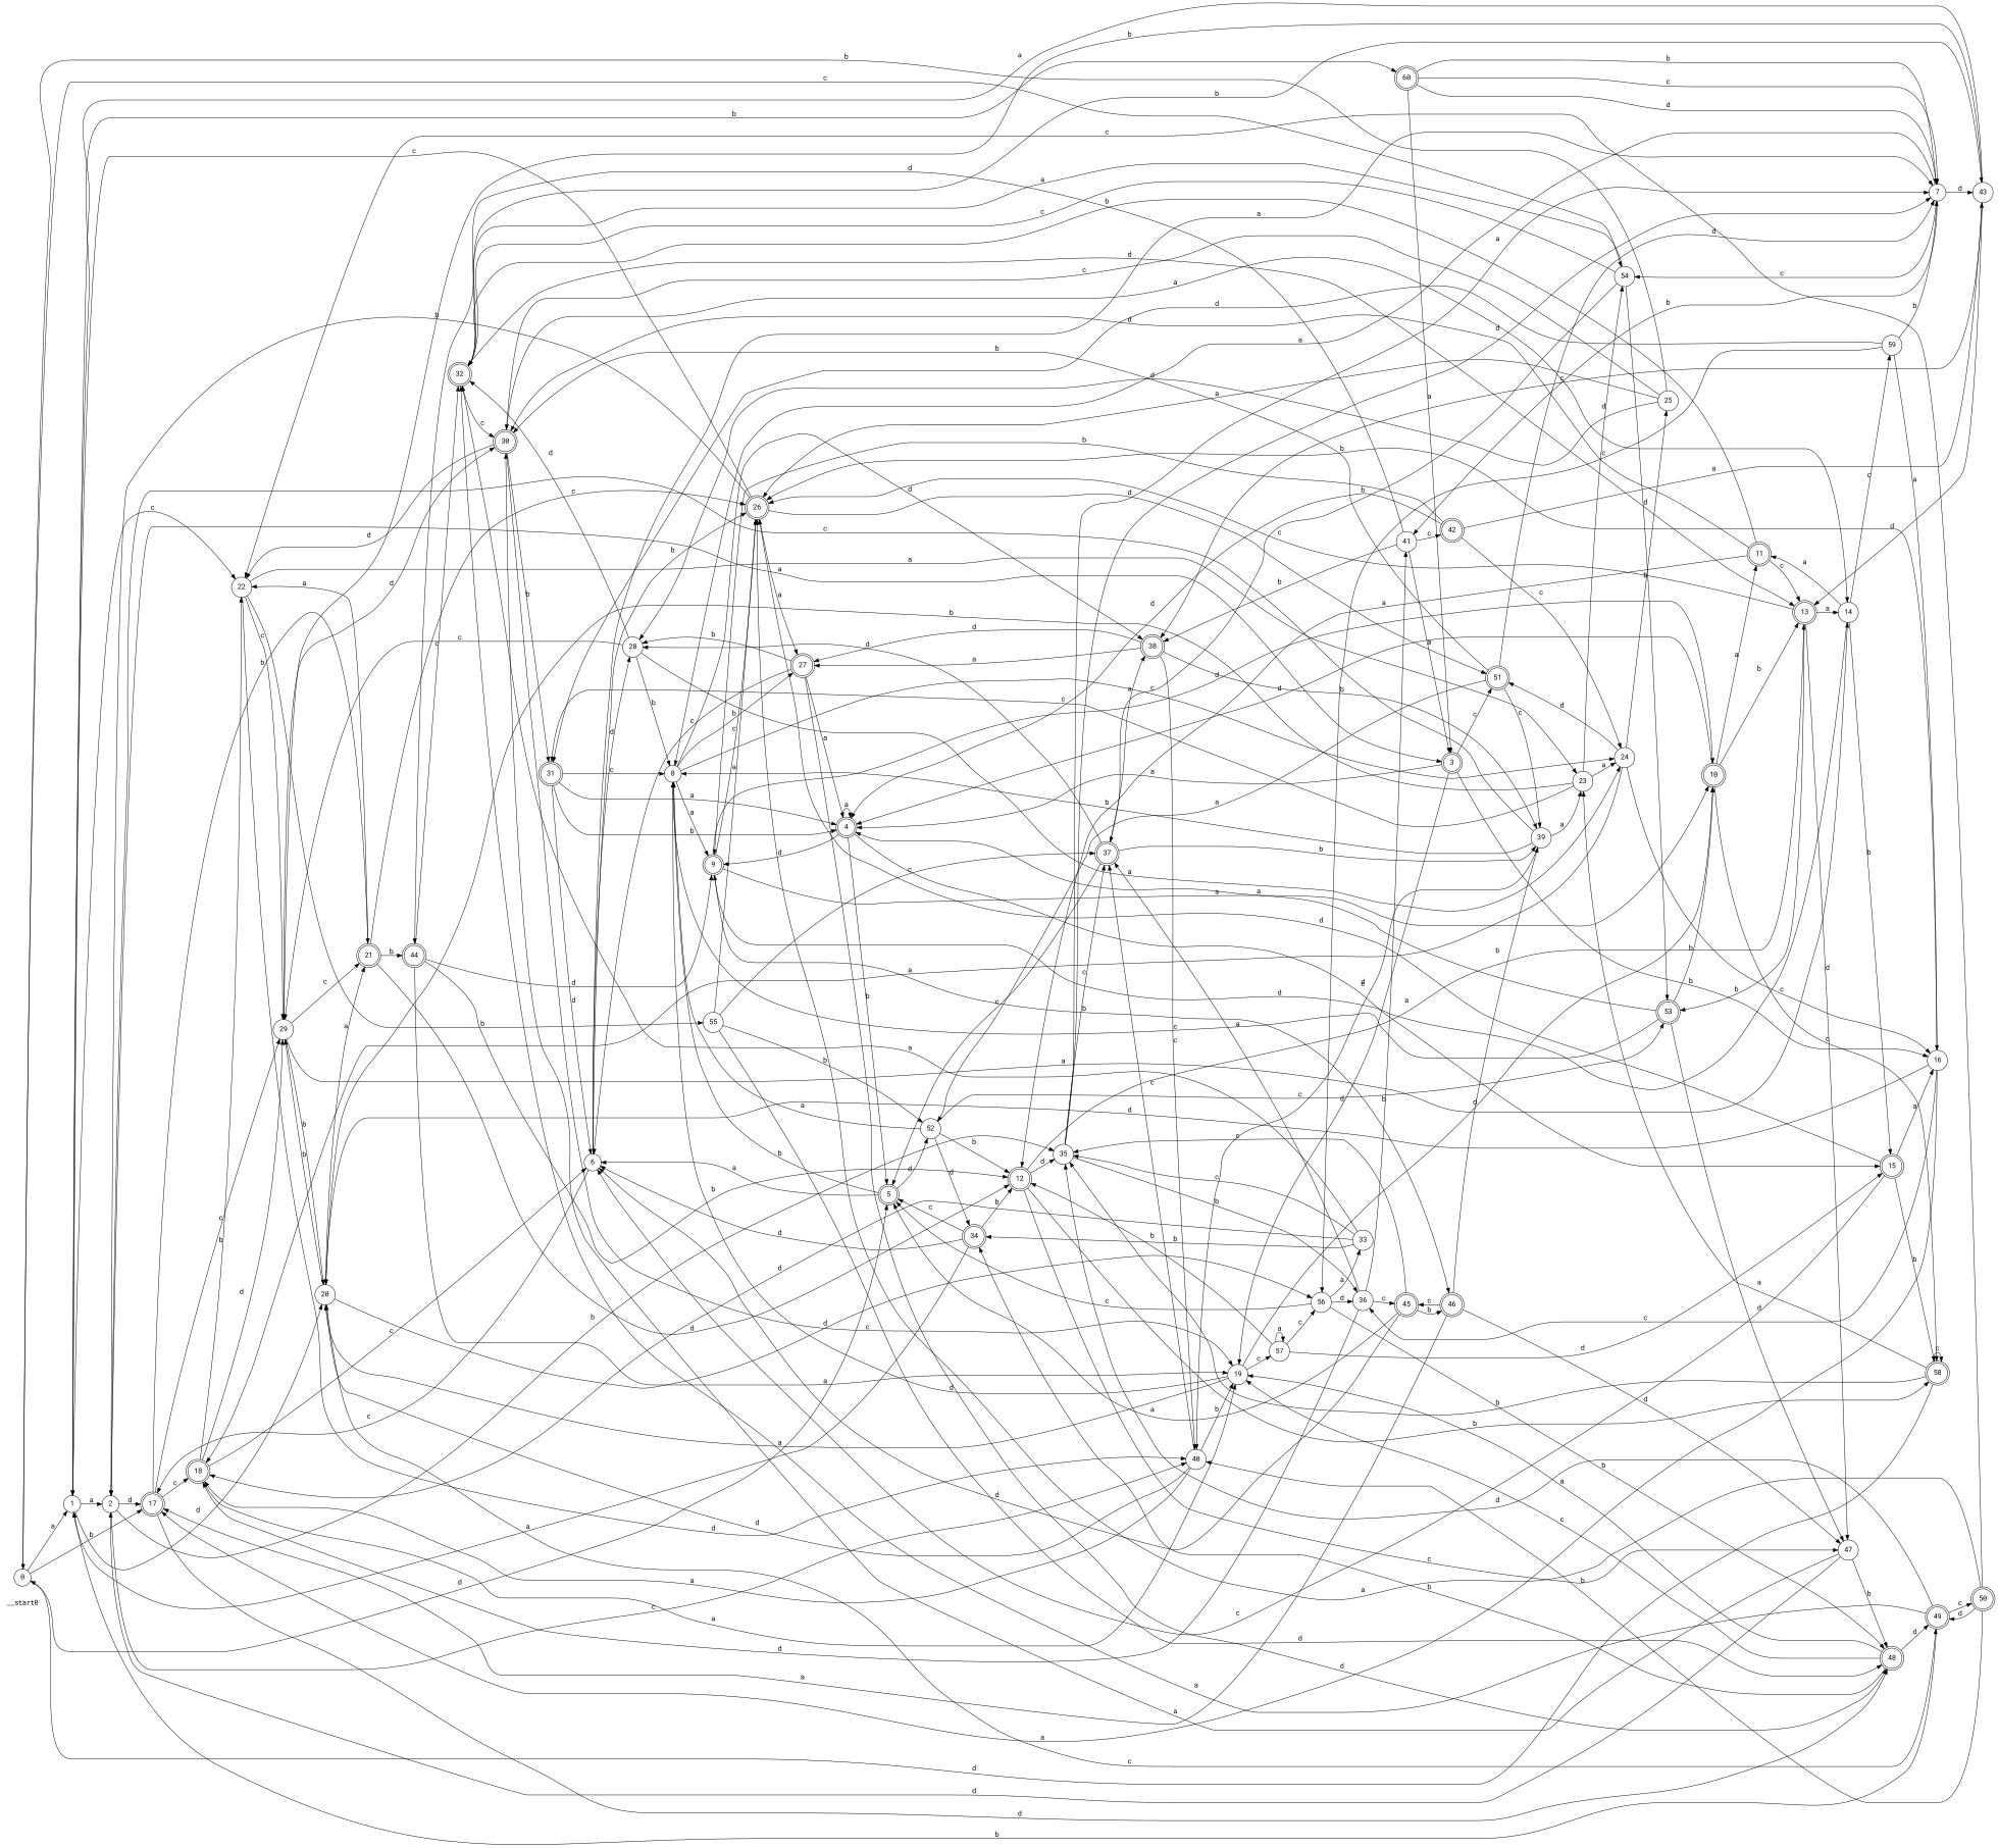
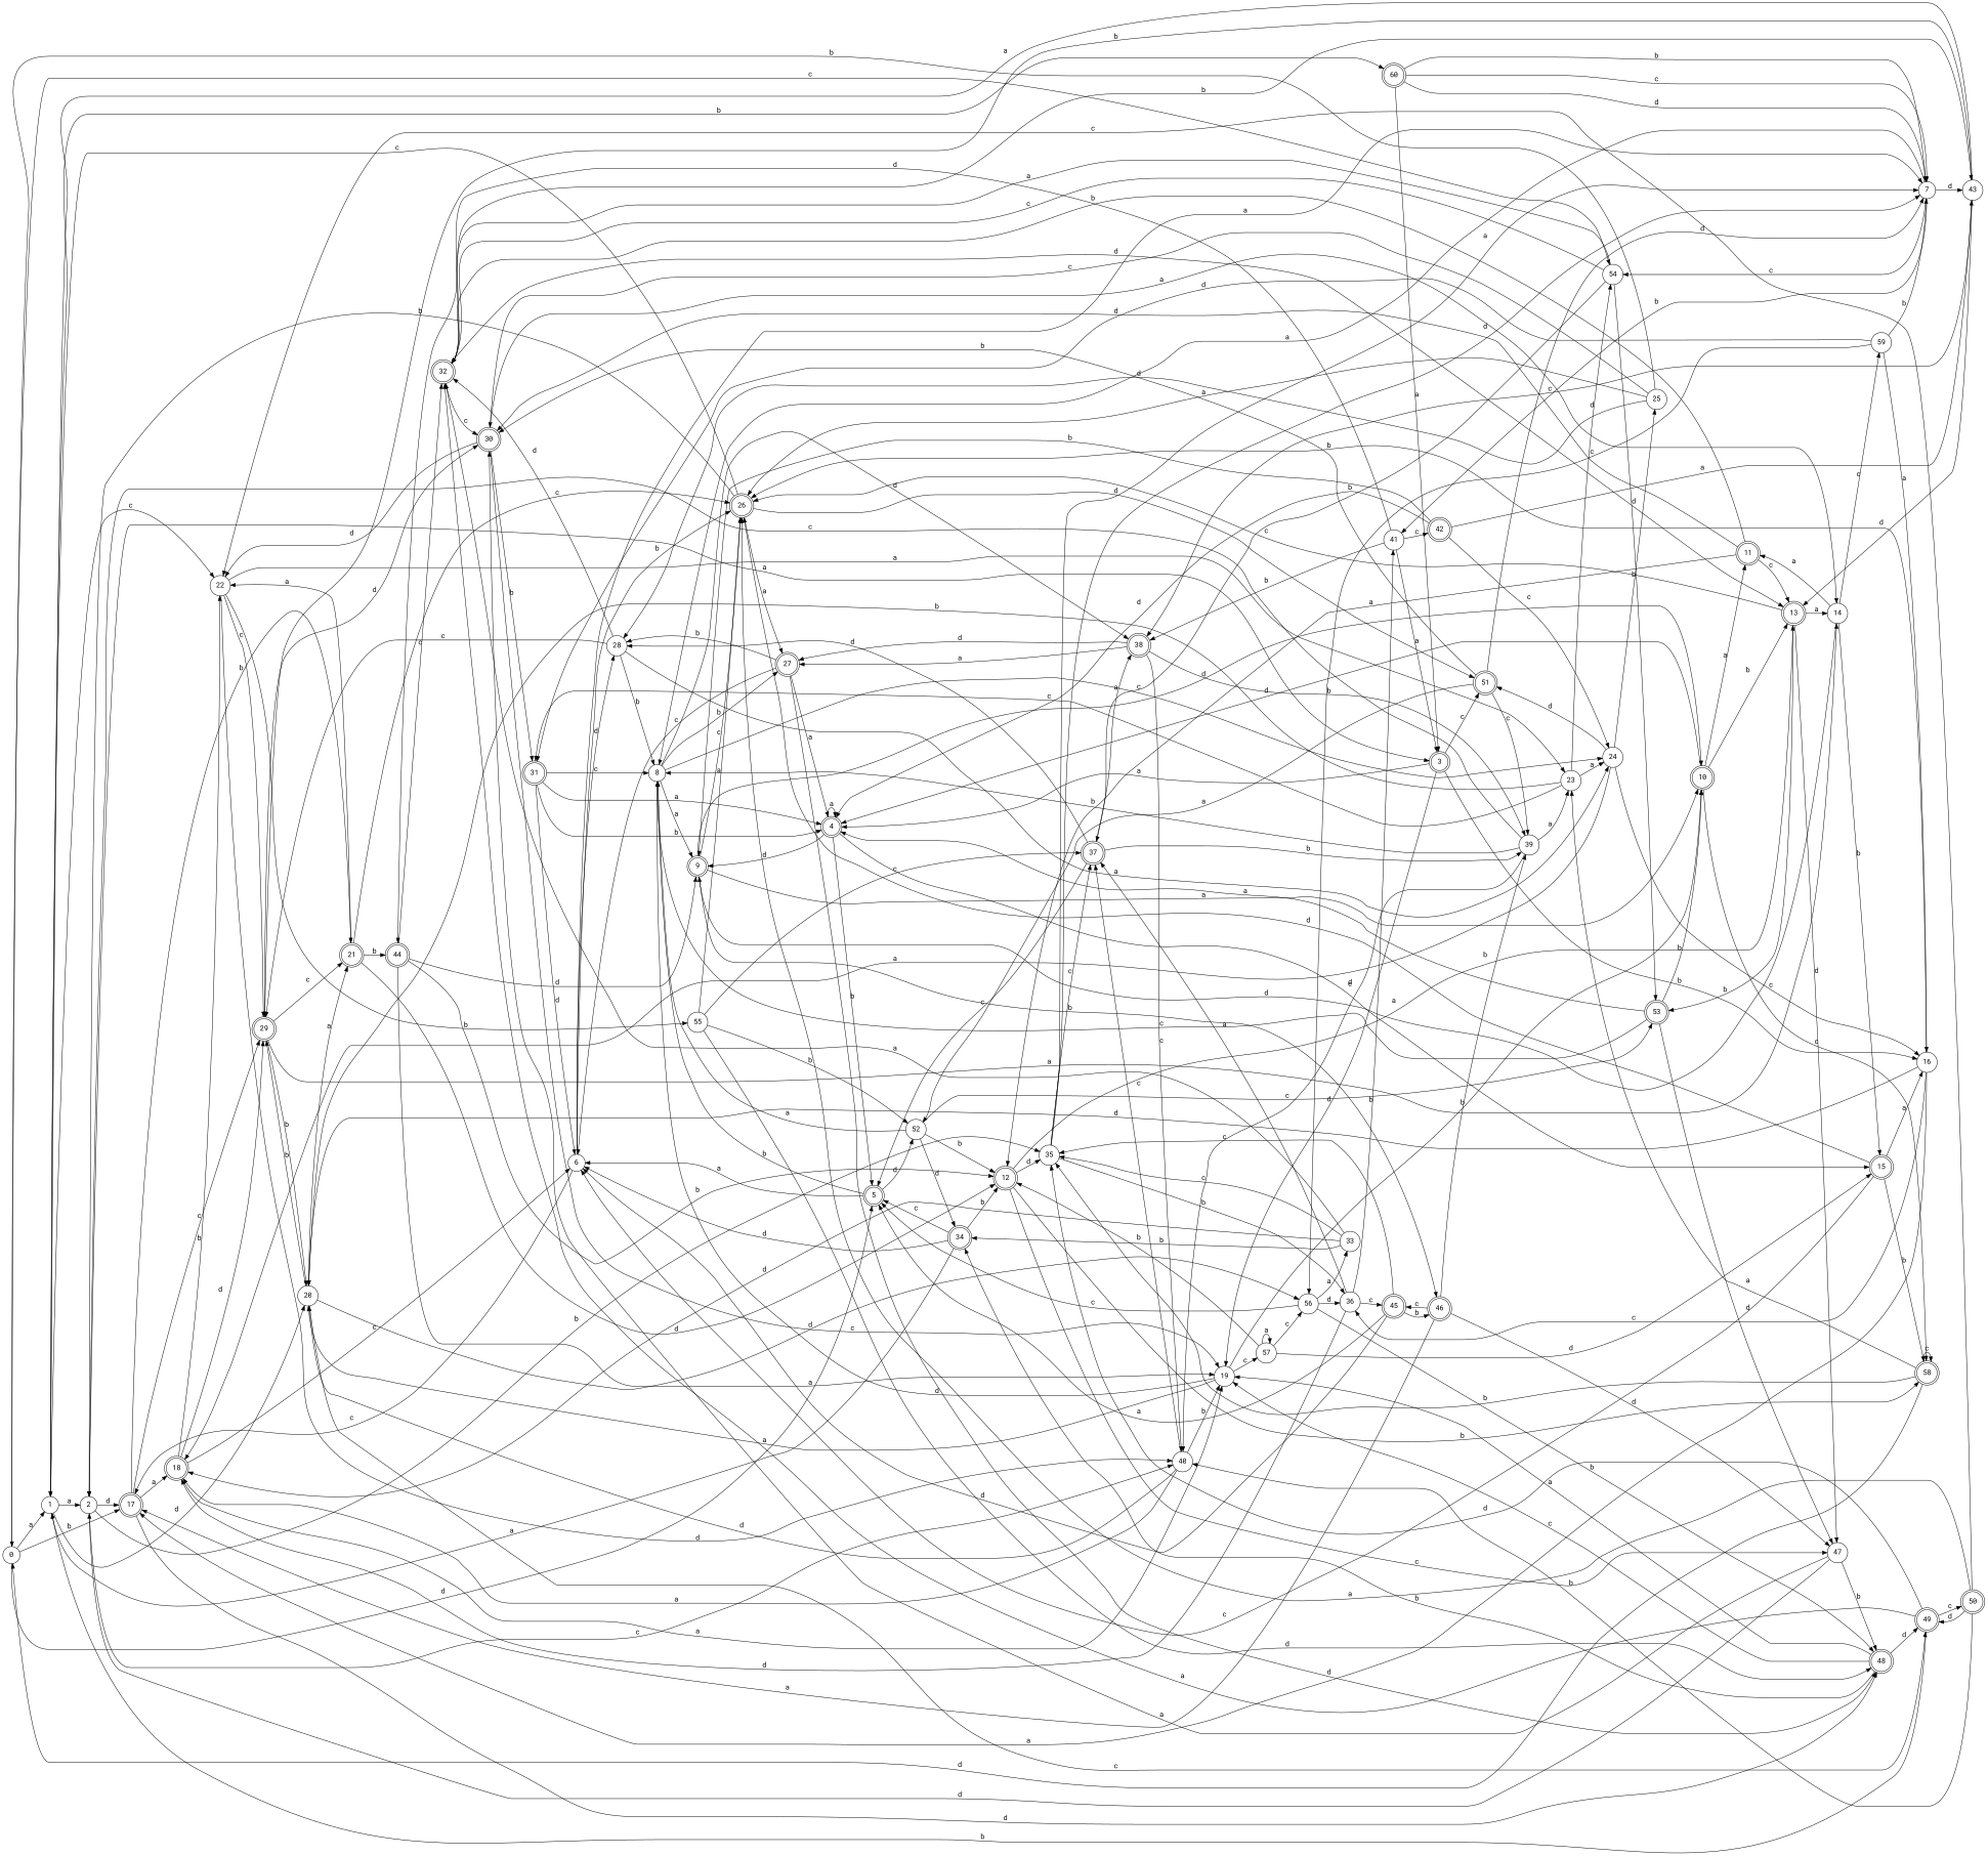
  digraph {
    fontname="Roboto Mono"
    rankdir=LR
    node [fontname="Roboto Mono" shape=doublecircle color=black fillcolor=white style="rounded,filled"]
    edge [fontname="Roboto Mono"]
-   __start0 [shape=none color="" fillcolor="" style=""]
    n2 [label=0 shape=circle style=filled]
    n3 [label=1 shape=circle style=filled]
    n4 [label=5]
    n5 [label=17]
    n6 [label=54 shape=circle style=filled]
    n7 [label=2 shape=circle style=filled]
    n8 [label=20 shape=circle style=filled]
    n9 [label=22 shape=circle style=filled]
    n10 [label=60]
    n11 [label=6 shape=circle style=filled]
    n12 [label=8 shape=circle style=filled]
    n13 [label=52 shape=circle style=filled]
    n14 [label=18]
    n15 [label=21]
-   n16 [label=29 shape=circle]
+   n16 [label=29]
    n17 [label=48]
    n18 [label=32]
    n19 [label=53]
    n20 [label=37]
    n21 [label=3]
    n22 [label=35 shape=circle style=filled]
    n23 [label=40 shape=circle style=filled]
    n24 [label=49]
    n25 [label=56 shape=circle style=filled]
    n26 [label=23 shape=circle style=filled]
    n27 [label=55 shape=circle style=filled]
    n28 [label=7 shape=circle style=filled]
    n29 [label=4]
    n30 [label=16 shape=circle style=filled]
    n31 [label=19 shape=circle style=filled]
    n32 [label=51]
    n33 [label=36 shape=circle style=filled]
    n34 [label=9]
    n35 [label=15]
    n36 [label=26]
    n37 [label=10]
    n38 [label=57 shape=circle style=filled]
    n39 [label=30]
    n40 [label=39 shape=circle style=filled]
    n41 [label=46]
    n42 [label=58]
    n43 [label=28 shape=circle style=filled]
    n44 [label=24 shape=circle style=filled]
    n45 [label=27]
    n46 [label=38]
    n47 [label=47 shape=circle style=filled]
    n48 [label=45]
    n49 [label=12]
    n50 [label=34]
    n51 [label=41 shape=circle style=filled]
    n52 [label=43 shape=circle style=filled]
    n53 [label=44]
    n54 [label=42]
    n55 [label=13]
    n56 [label=25 shape=circle style=filled]
    n57 [label=11]
    n58 [label=14 shape=circle style=filled]
    n59 [label=31]
    n60 [label=59 shape=circle style=filled]
    n61 [label=50]
    n62 [label=33 shape=circle style=filled]
    n2 -> n3 [label=a]
    n2 -> n4 [label=d]
    n2 -> n5 [label=b]
    n2 -> n6 [label=c]
    n3 -> n7 [label=a]
    n3 -> n8 [label=d]
    n3 -> n9 [label=c]
    n3 -> n10 [label=b]
    n4 -> n11 [label=a]
    n4 -> n12 [label=b]
    n4 -> n13 [label=d]
-   n5 -> n14 [label=c]
+   n5 -> n14 [label=a]
    n5 -> n15 [label=b]
    n5 -> n16 [label=c]
    n5 -> n17 [label=d]
    n6 -> n18 [label=a]
    n6 -> n18 [label=c]
    n6 -> n19 [label=d]
    n6 -> n20 [label=b]
    n7 -> n5 [label=d]
    n7 -> n21 [label=a]
    n7 -> n22 [label=b]
    n7 -> n23 [label=c]
    n8 -> n15 [label=a]
    n8 -> n16 [label=b]
    n8 -> n24 [label=c]
    n8 -> n25 [label=d]
    n9 -> n16 [label=c]
    n9 -> n23 [label=d]
    n9 -> n26 [label=a]
    n9 -> n27 [label=b]
    n10 -> n21 [label=a]
    n10 -> n28 [label=b]
    n10 -> n28 [label=c]
    n10 -> n28 [label=d]
    n11 -> n5 [label=c]
    n11 -> n28 [label=a]
    n11 -> n36 [label=b]
    n11 -> n43 [label=d]
    n12 -> n34 [label=a]
    n12 -> n44 [label=c]
    n12 -> n45 [label=b]
    n12 -> n46 [label=d]
    n13 -> n12 [label=a]
    n13 -> n19 [label=c]
    n13 -> n49 [label=b]
    n13 -> n50 [label=d]
    n14 -> n9 [label=b]
    n14 -> n11 [label=c]
    n14 -> n16 [label=d]
    n14 -> n31 [label=a]
    n15 -> n9 [label=a]
    n15 -> n36 [label=c]
    n15 -> n49 [label=d]
    n15 -> n53 [label=b]
    n16 -> n8 [label=b]
    n16 -> n15 [label=c]
    n16 -> n39 [label=d]
    n16 -> n58 [label=a]
    n17 -> n24 [label=d]
    n17 -> n31 [label=a]
    n17 -> n31 [label=c]
    n17 -> n50 [label=b]
    n18 -> n39 [label=c]
    n18 -> n52 [label=b]
    n18 -> n55 [label=d]
    n19 -> n12 [label=c]
    n19 -> n29 [label=a]
    n19 -> n37 [label=b]
    n19 -> n47 [label=d]
    n20 -> n4 [label=c]
    n20 -> n40 [label=b]
    n20 -> n43 [label=d]
    n20 -> n46 [label=a]
    n21 -> n29 [label=a]
    n21 -> n30 [label=b]
    n21 -> n31 [label=d]
    n21 -> n32 [label=c]
    n22 -> n20 [label=c]
    n22 -> n28 [label=a]
    n22 -> n28 [label=d]
    n22 -> n33 [label=b]
    n23 -> n8 [label=d]
    n23 -> n14 [label=a]
    n23 -> n20 [label=c]
    n23 -> n31 [label=b]
    n24 -> n3 [label=b]
    n24 -> n18 [label=a]
    n24 -> n22 [label=d]
    n24 -> n61 [label=c]
    n25 -> n4 [label=c]
    n25 -> n17 [label=b]
    n25 -> n33 [label=d]
    n25 -> n62 [label=a]
    n26 -> n6 [label=d]
    n26 -> n8 [label=b]
    n26 -> n44 [label=a]
    n26 -> n59 [label=c]
    n27 -> n13 [label=b]
    n27 -> n17 [label=d]
    n27 -> n20 [label=c]
    n27 -> n36 [label=a]
    n28 -> n6 [label=c]
    n28 -> n12 [label=a]
    n28 -> n51 [label=b]
    n28 -> n52 [label=d]
    n29 -> n4 [label=b]
    n29 -> n29 [label=a]
    n29 -> n34 [label=d]
    n29 -> n35 [label=c]
    n30 -> n5 [label=a]
    n30 -> n8 [label=d]
    n30 -> n33 [label=c]
    n30 -> n36 [label=b]
    n31 -> n8 [label=a]
    n31 -> n12 [label=d]
-   n31 -> n37 [label=d]
+   n31 -> n37 [label=b]
    n31 -> n38 [label=c]
    n32 -> n13 [label=a]
    n32 -> n28 [label=d]
    n32 -> n39 [label=b]
    n32 -> n40 [label=c]
    n33 -> n14 [label=d]
    n33 -> n20 [label=a]
    n33 -> n48 [label=c]
    n33 -> n51 [label=b]
    n34 -> n36 [label=c]
    n34 -> n37 [label=a]
    n34 -> n37 [label=d]
    n34 -> n41 [label=b]
    n35 -> n11 [label=c]
    n35 -> n30 [label=a]
    n35 -> n36 [label=d]
    n35 -> n42 [label=b]
    n36 -> n3 [label=c]
    n36 -> n7 [label=b]
    n36 -> n32 [label=d]
    n36 -> n45 [label=a]
    n37 -> n29 [label=d]
    n37 -> n42 [label=c]
    n37 -> n55 [label=b]
    n37 -> n57 [label=a]
    n38 -> n25 [label=c]
    n38 -> n35 [label=d]
    n38 -> n38 [label=a]
    n38 -> n49 [label=b]
    n39 -> n9 [label=d]
    n39 -> n31 [label=c]
    n39 -> n58 [label=a]
    n39 -> n59 [label=b]
    n40 -> n7 [label=c]
    n40 -> n12 [label=b]
    n40 -> n23 [label=d]
    n40 -> n26 [label=a]
    n41 -> n5 [label=a]
    n41 -> n40 [label=b]
    n41 -> n47 [label=d]
    n41 -> n48 [label=c]
    n42 -> n2 [label=d]
    n42 -> n22 [label=b]
    n42 -> n26 [label=a]
    n42 -> n42 [label=c]
    n43 -> n12 [label=b]
    n43 -> n16 [label=c]
    n43 -> n18 [label=d]
    n43 -> n44 [label=a]
    n44 -> n14 [label=a]
    n44 -> n30 [label=c]
    n44 -> n32 [label=d]
    n44 -> n56 [label=b]
    n45 -> n11 [label=c]
    n45 -> n17 [label=d]
    n45 -> n29 [label=a]
    n45 -> n43 [label=b]
    n46 -> n23 [label=c]
    n46 -> n40 [label=b]
    n46 -> n45 [label=a]
    n46 -> n45 [label=d]
    n47 -> n7 [label=d]
    n47 -> n17 [label=b]
    n47 -> n39 [label=a]
    n48 -> n4 [label=a]
    n48 -> n11 [label=d]
    n48 -> n22 [label=c]
    n48 -> n41 [label=b]
    n49 -> n22 [label=d]
    n49 -> n42 [label=b]
    n49 -> n47 [label=c]
    n49 -> n55 [label=a]
    n50 -> n3 [label=a]
    n50 -> n4 [label=c]
    n50 -> n11 [label=d]
    n50 -> n49 [label=b]
    n51 -> n21 [label=a]
    n51 -> n46 [label=b]
    n51 -> n53 [label=d]
    n51 -> n54 [label=c]
    n52 -> n3 [label=a]
    n52 -> n16 [label=b]
    n52 -> n46 [label=c]
    n52 -> n55 [label=d]
    n53 -> n18 [label=c]
    n53 -> n31 [label=a]
    n53 -> n34 [label=d]
    n53 -> n49 [label=b]
    n54 -> n29 [label=d]
    n54 -> n34 [label=b]
    n54 -> n44 [label=c]
    n54 -> n52 [label=a]
    n55 -> n19 [label=b]
    n55 -> n36 [label=c]
    n55 -> n47 [label=d]
    n55 -> n58 [label=a]
    n56 -> n2 [label=b]
    n56 -> n36 [label=a]
    n56 -> n39 [label=c]
    n56 -> n43 [label=d]
    n57 -> n18 [label=b]
    n57 -> n39 [label=d]
    n57 -> n49 [label=a]
    n57 -> n55 [label=c]
    n58 -> n34 [label=d]
    n58 -> n35 [label=b]
    n58 -> n57 [label=a]
    n58 -> n60 [label=c]
    n59 -> n11 [label=d]
    n59 -> n12 [label=c]
    n59 -> n29 [label=a]
    n59 -> n29 [label=b]
    n60 -> n25 [label=c]
    n60 -> n28 [label=b]
    n60 -> n30 [label=a]
    n60 -> n59 [label=d]
    n61 -> n9 [label=c]
    n61 -> n23 [label=b]
    n61 -> n24 [label=d]
    n61 -> n36 [label=a]
    n62 -> n14 [label=d]
    n62 -> n18 [label=a]
    n62 -> n22 [label=c]
    n62 -> n50 [label=b]
  }
